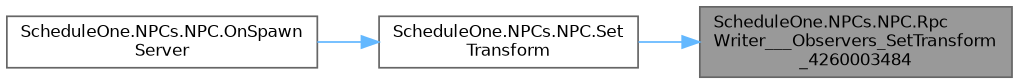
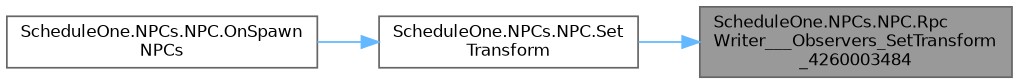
  digraph {
    rankdir=RL
    node [color=grey40 fillcolor=white fontname=Helvetica fontsize=10 shape=box style=filled]
    edge [color=steelblue1 dir=back fontname=Helvetica fontsize=10 labelfontname=Helvetica labelfontsize=10 style=solid]
    n1 [color=gray40 fillcolor=grey60 fontcolor=black height=0.2 label="ScheduleOne.NPCs.NPC.Rpc\lWriter___Observers_SetTransform\l_4260003484" width=0.4]
    n2 [height=0.2 label="ScheduleOne.NPCs.NPC.Set\lTransform" width=0.4]
-   n3 [height=0.2 label="ScheduleOne.NPCs.NPC.OnSpawn\lServer" width=0.4]
+   n3 [height=0.2 label="ScheduleOne.NPCs.NPC.OnSpawn\lNPCs" width=0.4]
    n1 -> n2
    n2 -> n3
  }
